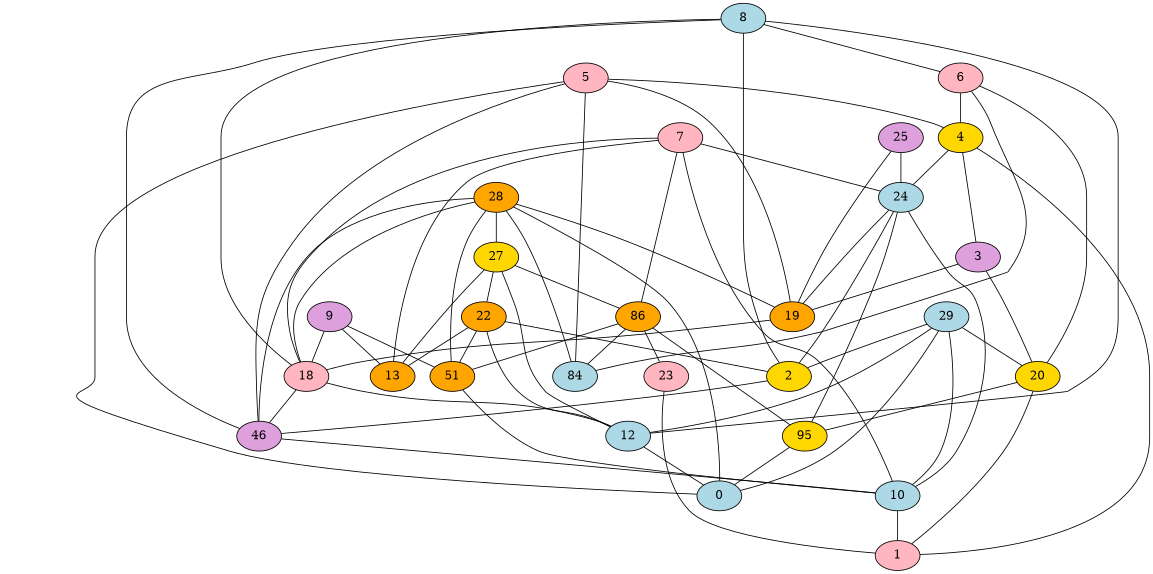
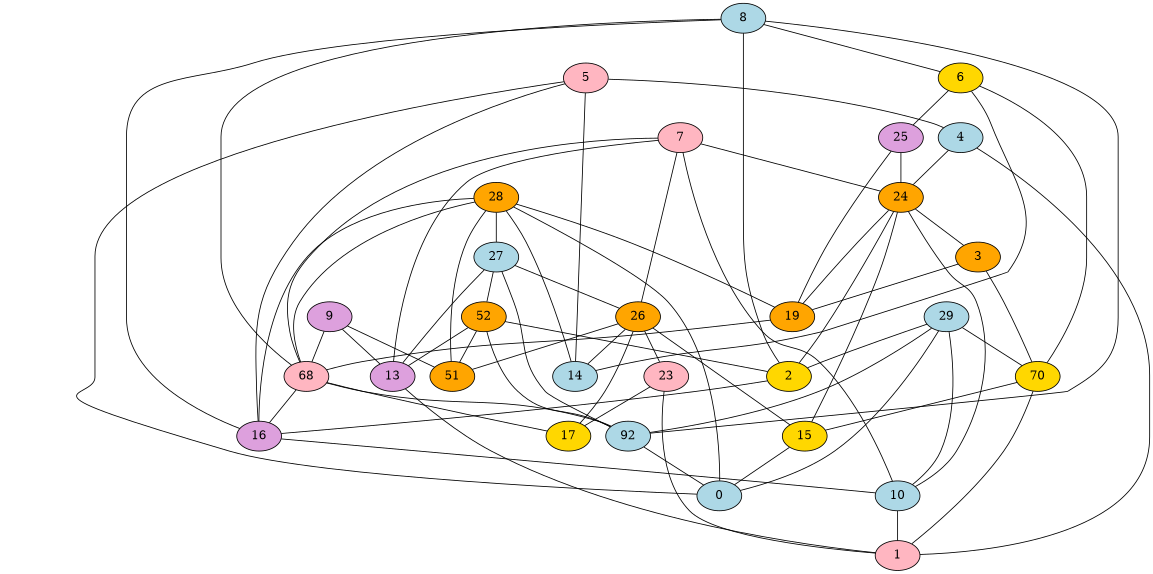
  digraph {
    node [fillcolor=orange style=filled]
    edge [color=black dir=none]
-   27 [fillcolor=gold]
-   22
-   26 [label=86]
-   12 [fillcolor=lightblue]
-   13
+   27 [fillcolor=lightblue]
+   22 [label=52]
+   26
+   12 [fillcolor=lightblue label=92]
+   13 [fillcolor=plum]
    n6 [label=51]
    2 [fillcolor=gold]
-   14 [fillcolor=lightblue label=84]
-   15 [fillcolor=gold label=95]
+   14 [fillcolor=lightblue]
+   15 [fillcolor=gold]
+   17 [fillcolor=gold]
    0 [fillcolor=lightblue]
    10 [fillcolor=lightblue]
    1 [fillcolor=lightpink]
    23 [fillcolor=lightpink]
    9 [fillcolor=plum]
-   18 [fillcolor=lightpink]
+   18 [fillcolor=lightpink label=68]
    7 [fillcolor=lightpink]
-   24 [fillcolor=lightblue]
+   24
    19
-   16 [fillcolor=plum label=46]
+   16 [fillcolor=plum]
    28
-   3 [fillcolor=plum]
-   20 [fillcolor=gold]
-   6 [fillcolor=lightpink]
-   4 [fillcolor=gold]
+   3
+   20 [fillcolor=gold label=70]
+   6 [fillcolor=gold]
+   4 [fillcolor=lightblue]
    29 [fillcolor=lightblue]
    5 [fillcolor=lightpink]
    25 [fillcolor=plum]
    8 [fillcolor=lightblue]
    subgraph sub_1 {
      27
      22
      26
      12
      13
      n6
      2
      14
      15
+     17
      0
      10
      1
      23
      9
      18
      7
      24
      19
      16
      28
      3
      20
      6
      4
      29
      5
      25
      8
    }
    27 -> 22
    27 -> 26
    27 -> 12
    27 -> 13
    22 -> 12
    22 -> 13
    22 -> n6
    22 -> 2
    26 -> n6
    26 -> 14
    26 -> 15
+   26 -> 17
    26 -> 23
    12 -> 0
-   n6 -> 10
+   13 -> 1
    2 -> 16
    15 -> 0
    10 -> 1
+   23 -> 17
    23 -> 1
    9 -> 13
    9 -> n6
    9 -> 18
    18 -> 12
+   18 -> 17
    18 -> 16
    7 -> 26
    7 -> 13
    7 -> 10
    7 -> 18
    7 -> 24
    24 -> 2
    24 -> 15
    24 -> 10
    24 -> 19
    19 -> 18
    16 -> 10
    28 -> 27
    28 -> n6
    28 -> 14
    28 -> 0
    28 -> 18
    28 -> 19
    28 -> 16
    3 -> 19
    3 -> 20
    20 -> 15
    20 -> 1
    6 -> 14
    6 -> 20
-   6 -> 4
+   6 -> 25
    4 -> 1
    4 -> 24
-   4 -> 3
+   24 -> 3
    29 -> 12
    29 -> 2
    29 -> 0
    29 -> 10
    29 -> 20
    5 -> 14
    5 -> 0
-   5 -> 19
    5 -> 16
    5 -> 4
    25 -> 24
    25 -> 19
    8 -> 12
    8 -> 2
    8 -> 18
    8 -> 16
    8 -> 6
  }
